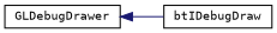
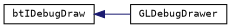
  digraph {
    rankdir=LR
    fontname="DejaVu Sans Mono"
    node [color=black fillcolor=white fontname="DejaVu Sans Mono" fontsize=10 shape=record style=filled]
    n1 [height=0.2 label=btIDebugDraw width=0.4]
    n2 [height=0.2 label=GLDebugDrawer width=0.4]
-   n2 -> n1 [color=midnightblue dir=back fontname="DejaVu Sans Mono" fontsize=10 labelfontname=Helvetica labelfontsize=10 style=solid]
+   n1 -> n2 [color=midnightblue dir=back fontname="DejaVu Sans Mono" fontsize=10 labelfontname=Helvetica labelfontsize=10 style=solid]
  }
